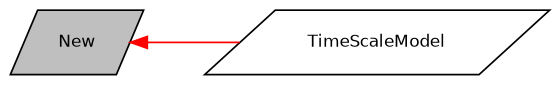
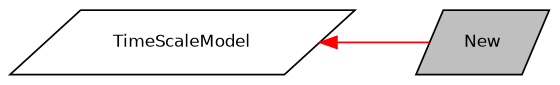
  digraph {
    rankdir=LR
    node [color=black fontname=Helvetica fontsize=10 shape=parallelogram]
    n1 [fillcolor=grey75 fontcolor=black height=0.2 label=New style=filled width=0.4]
    n2 [height=0.2 label=TimeScaleModel width=0.4]
-   n1 -> n2 [color=red dir=back fontname=Helvetica fontsize=10 labelfontname=Helvetica labelfontsize=10 style=solid]
+   n2 -> n1 [color=red dir=back fontname=Helvetica fontsize=10 labelfontname=Helvetica labelfontsize=10 style=solid]
  }
